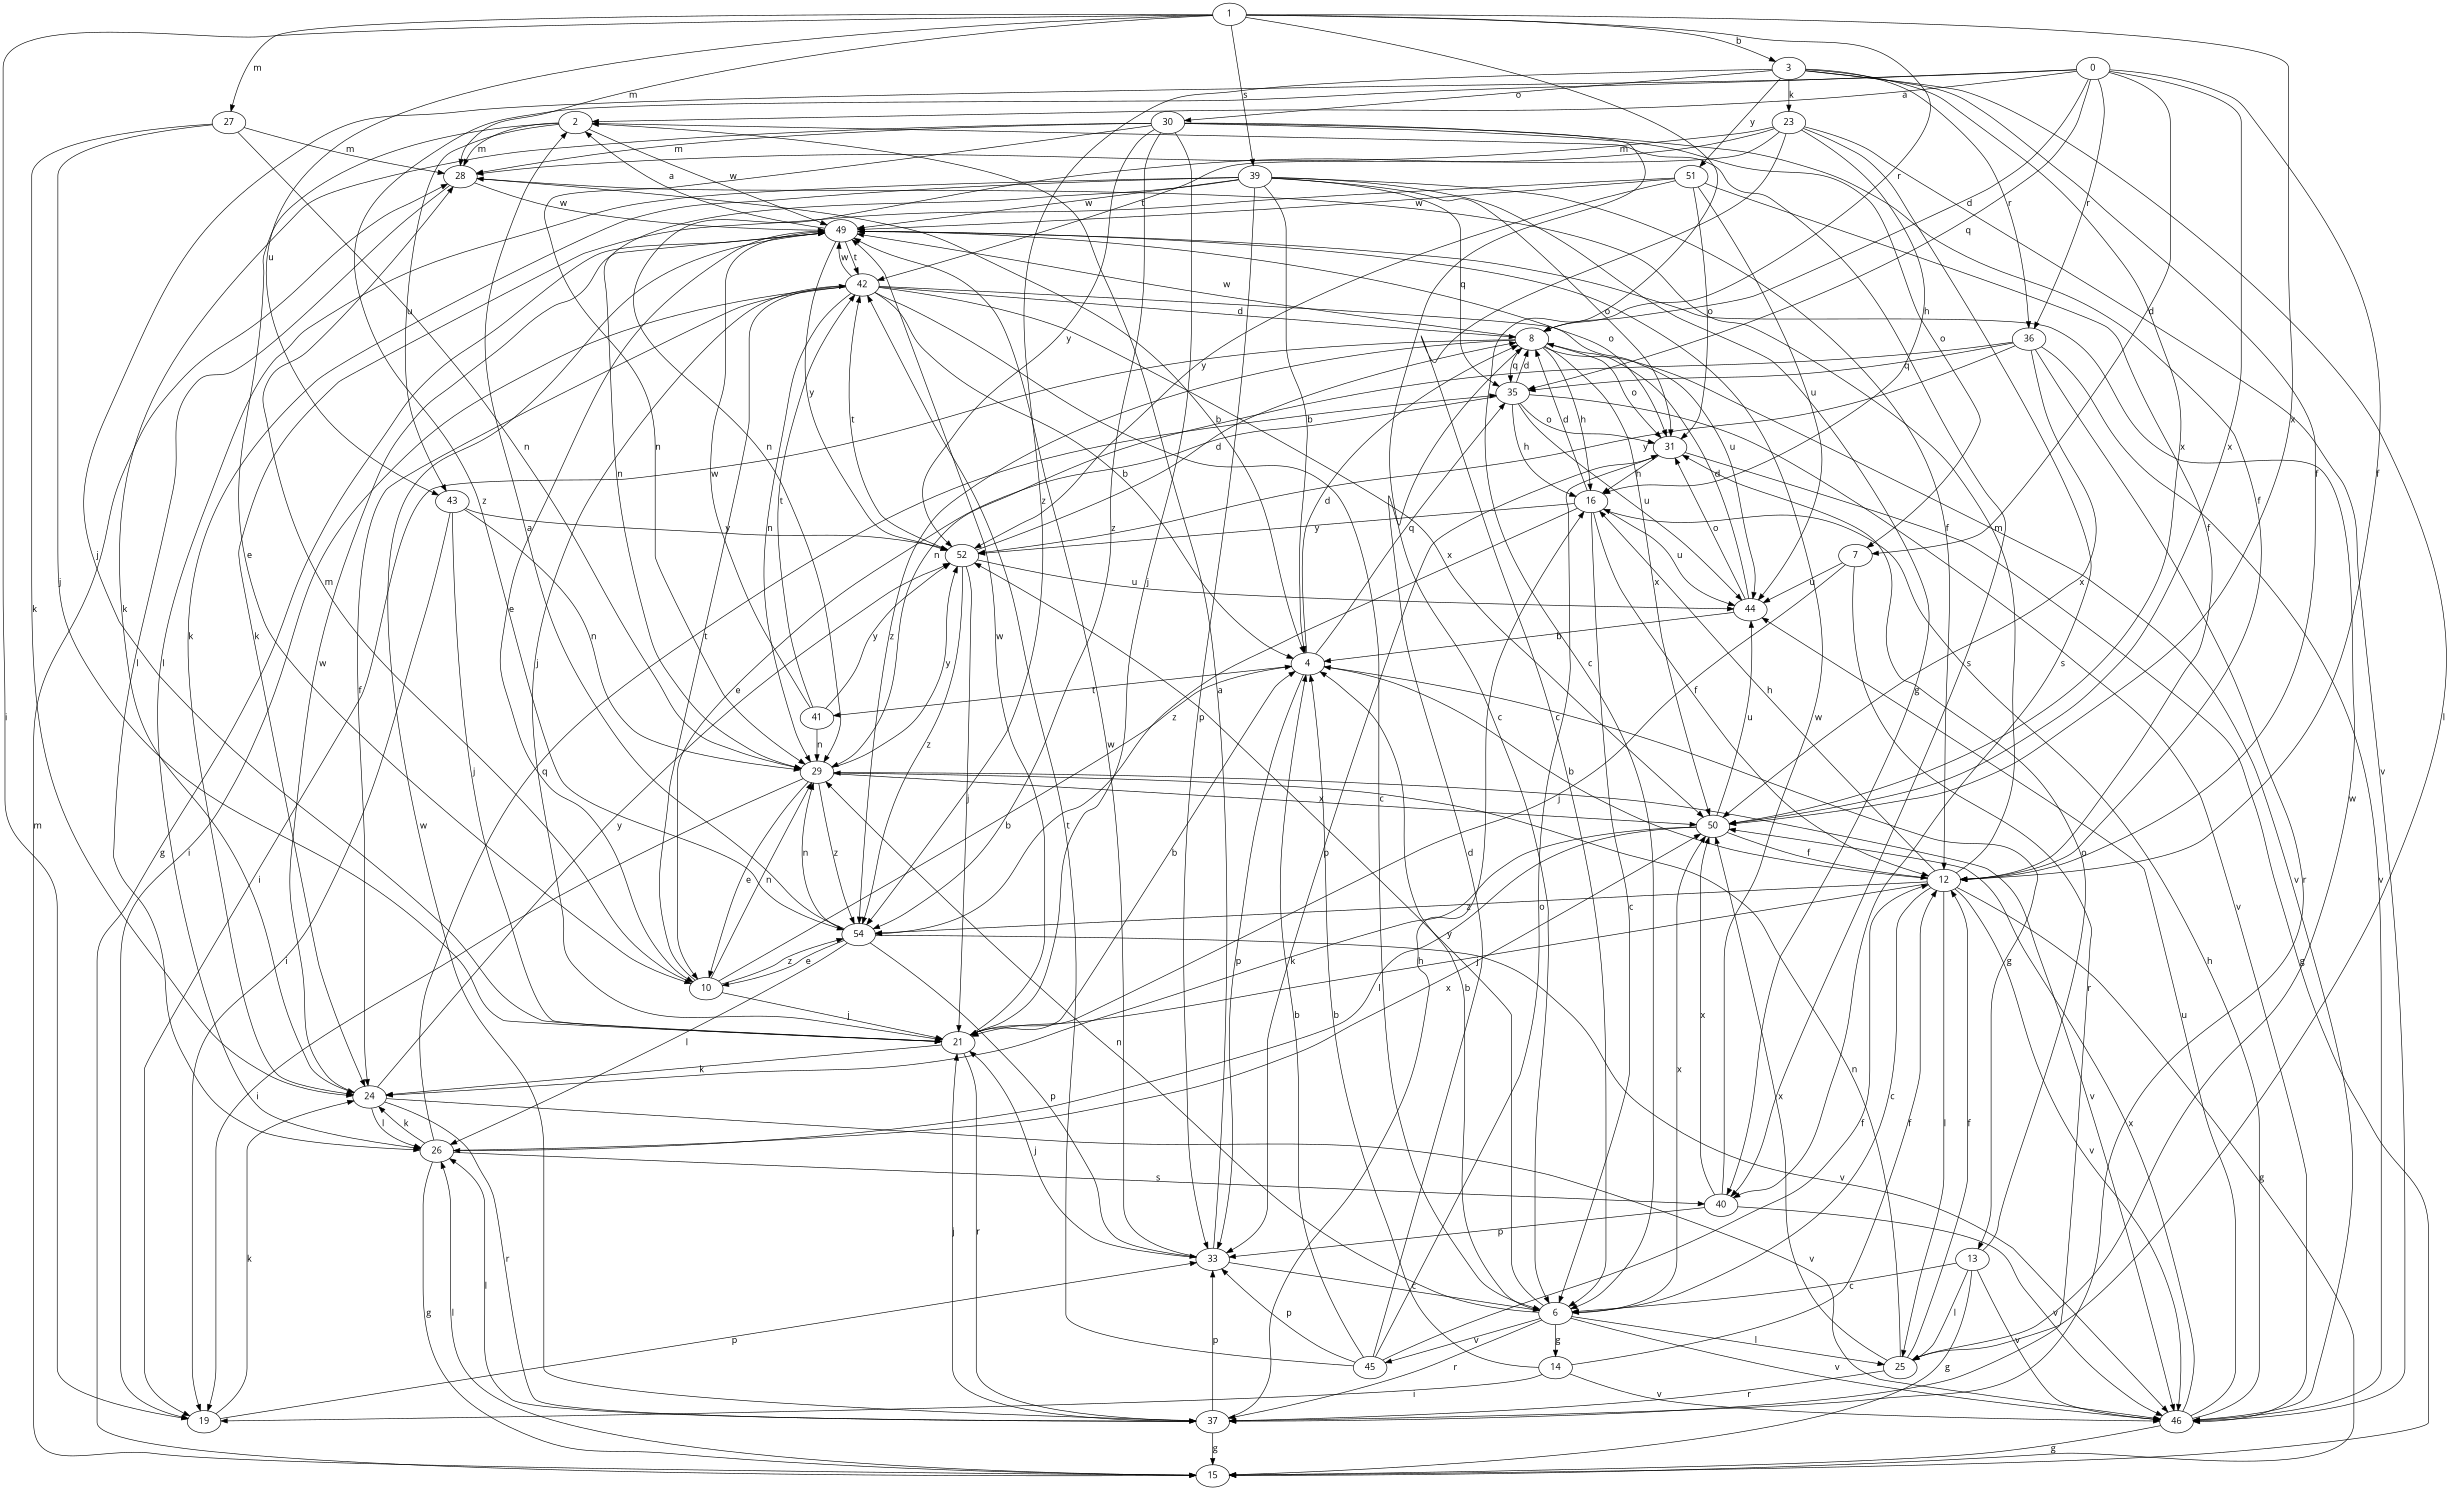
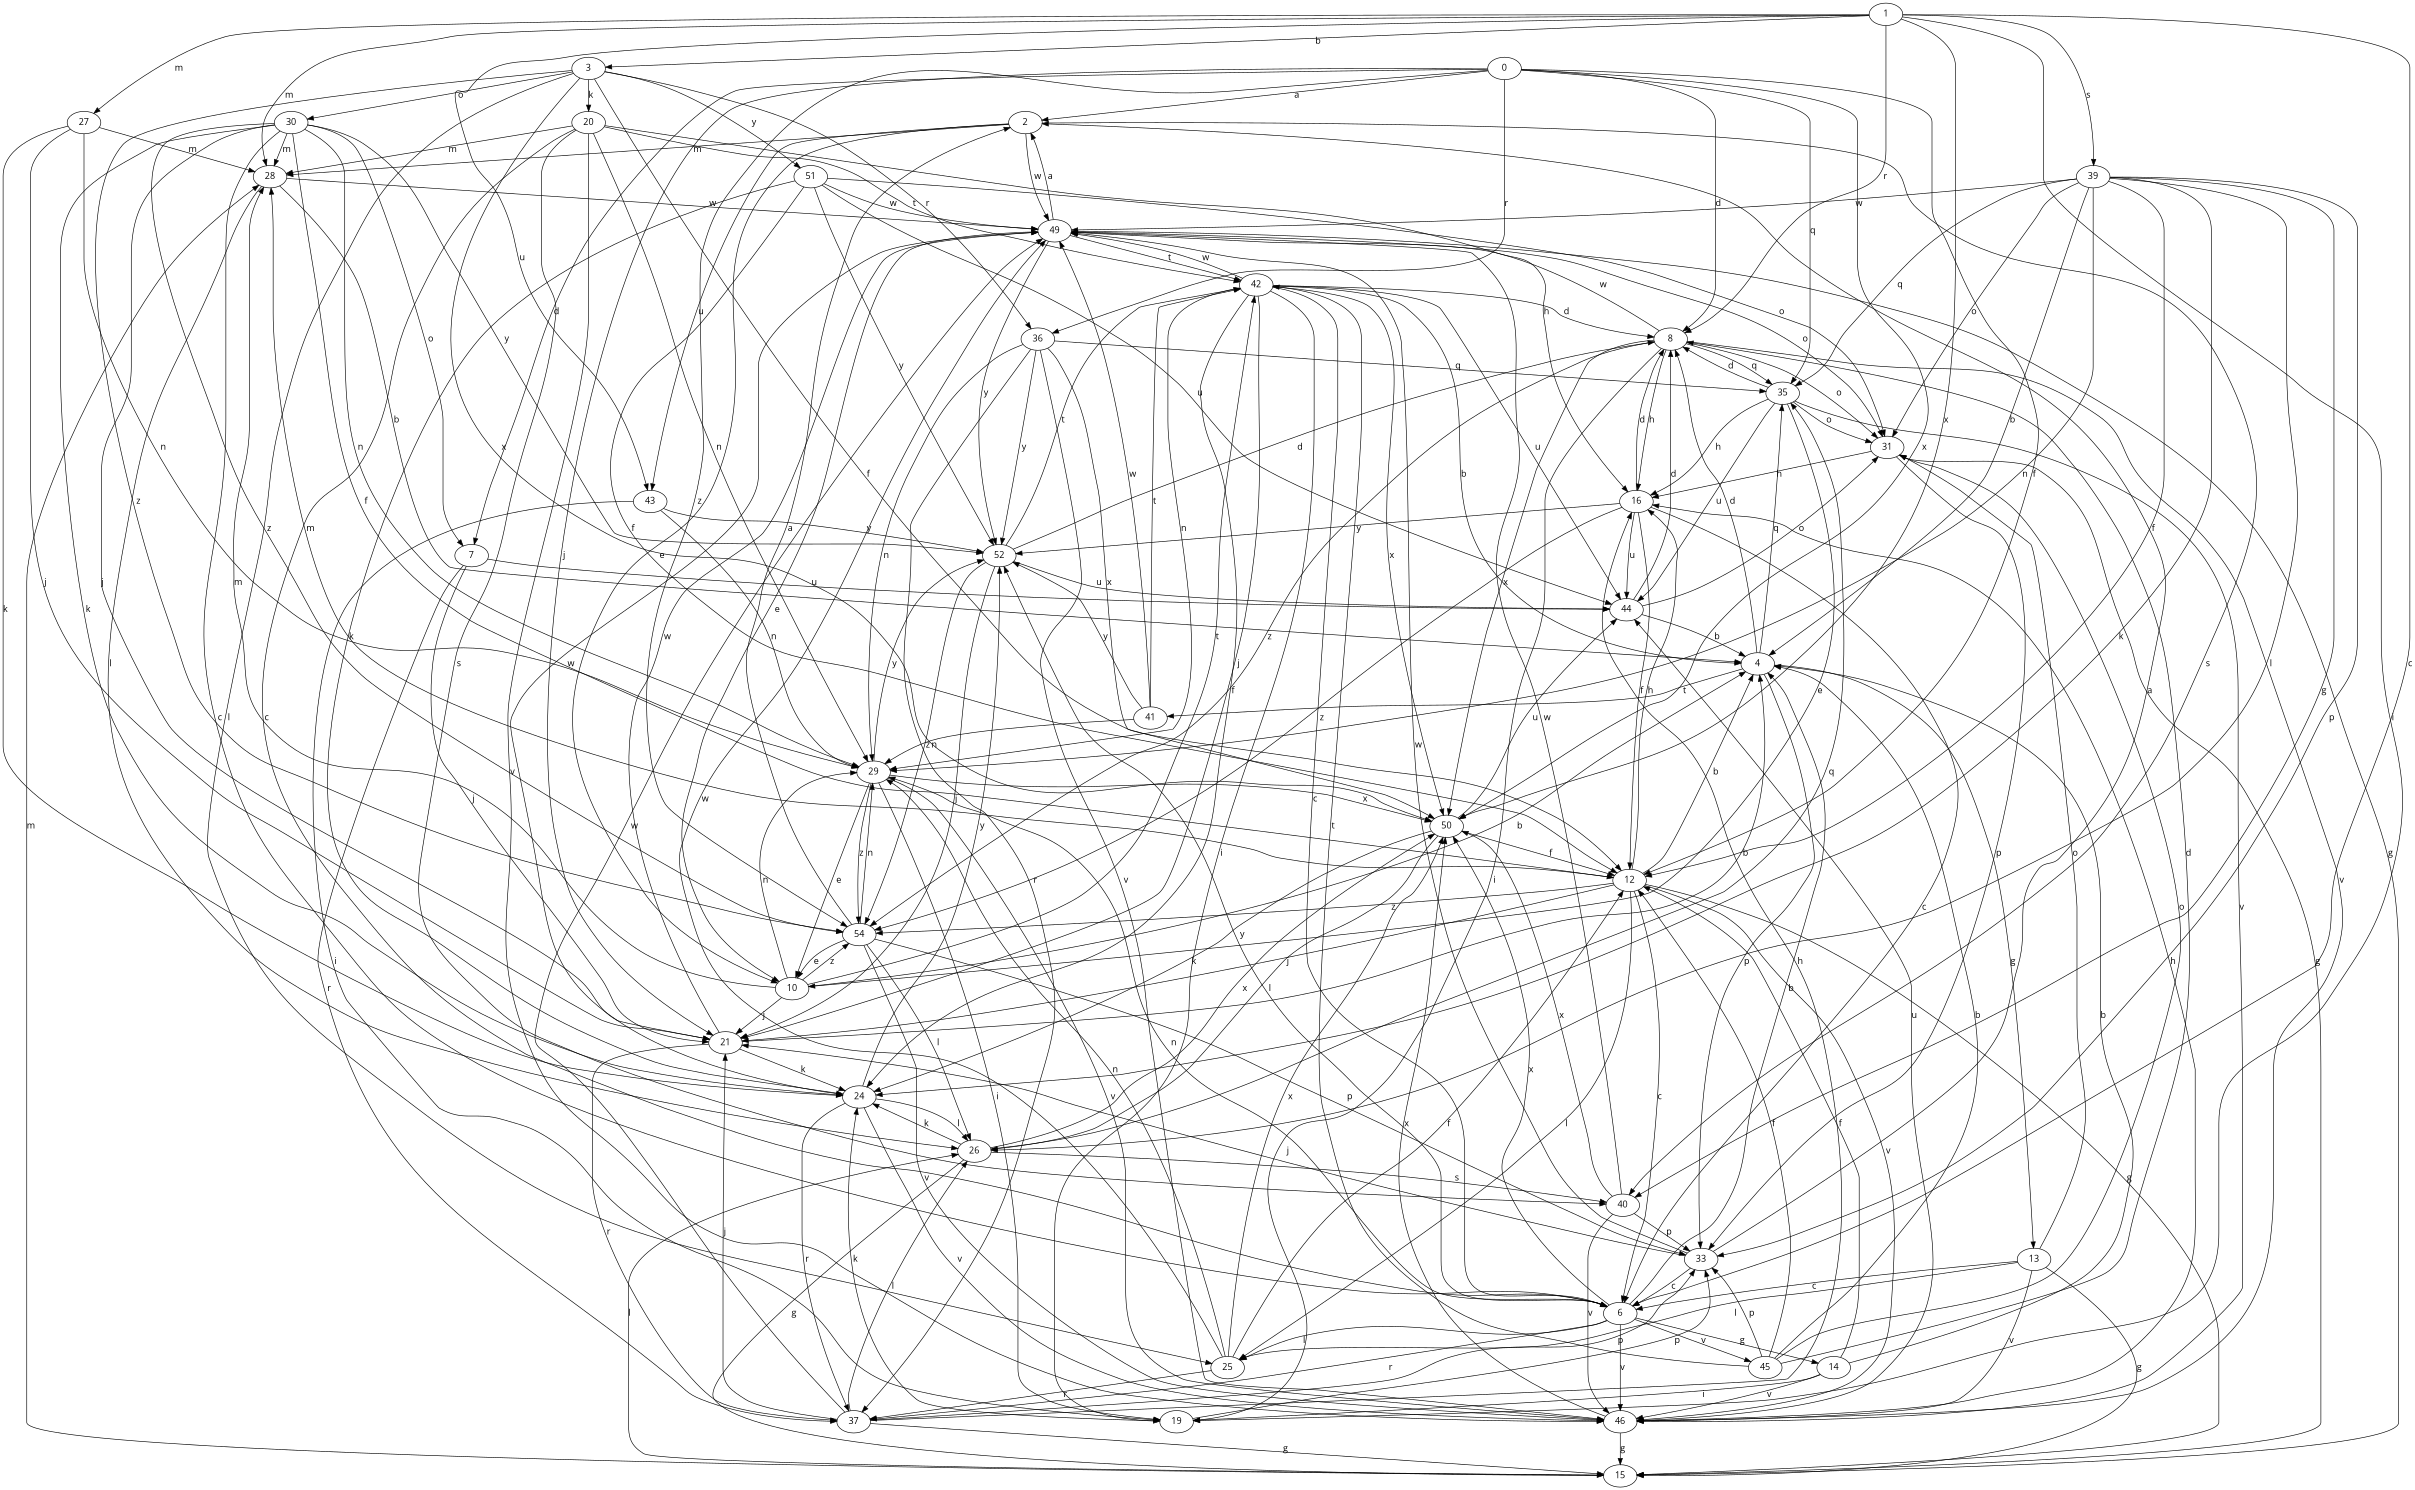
  strict digraph {
    fontname="Open Sans"
    node [fontname="Open Sans"]
    edge [fontname="Open Sans"]
    0
    2
    7
    8
    12
    21
    35
    36
    50
    54
    28
    43
    10
    40
    49
    37
    44
    19
    46
    16
    31
    6
    25
    4
    15
    24
    29
    52
    26
    33
    1
    3
    27
    39
-   23
+   23 [label=20]
    30
    51
    14
    45
    42
    13
    41
    0 -> 2 [label=a]
    0 -> 7 [label=d]
    0 -> 8 [label=d]
    0 -> 12 [label=f]
    0 -> 21 [label=j]
    0 -> 35 [label=q]
    0 -> 36 [label=r]
    0 -> 50 [label=x]
    0 -> 54 [label=z]
    2 -> 28 [label=m]
    2 -> 43 [label=u]
    2 -> 10 [label=e]
    2 -> 40 [label=s]
    2 -> 49 [label=w]
    7 -> 21 [label=j]
    7 -> 37 [label=r]
    7 -> 44 [label=u]
    8 -> 35 [label=q]
    8 -> 50 [label=x]
    8 -> 54 [label=z]
    8 -> 49 [label=w]
    8 -> 19 [label=i]
    8 -> 46 [label=v]
    8 -> 16 [label=h]
    8 -> 31 [label=o]
    12 -> 21 [label=j]
    12 -> 54 [label=z]
    12 -> 28 [label=m]
    12 -> 46 [label=v]
    12 -> 16 [label=h]
    12 -> 6 [label=c]
    12 -> 25 [label=l]
    12 -> 4 [label=b]
    12 -> 15 [label=g]
    21 -> 49 [label=w]
    21 -> 37 [label=r]
    21 -> 4 [label=b]
    21 -> 24 [label=k]
    35 -> 8 [label=d]
    35 -> 10 [label=e]
    35 -> 44 [label=u]
    35 -> 46 [label=v]
    35 -> 16 [label=h]
    35 -> 31 [label=o]
    36 -> 35 [label=q]
    36 -> 50 [label=x]
    36 -> 37 [label=r]
    36 -> 46 [label=v]
    36 -> 29 [label=n]
    36 -> 52 [label=y]
    50 -> 12 [label=f]
    50 -> 44 [label=u]
    50 -> 24 [label=k]
    50 -> 26 [label=l]
    54 -> 2 [label=a]
    54 -> 10 [label=e]
    54 -> 46 [label=v]
    54 -> 29 [label=n]
    54 -> 26 [label=l]
    54 -> 33 [label=p]
    28 -> 49 [label=w]
    28 -> 4 [label=b]
    28 -> 26 [label=l]
-   43 -> 21 [label=j]
    43 -> 19 [label=i]
    43 -> 29 [label=n]
    43 -> 52 [label=y]
    10 -> 21 [label=j]
    10 -> 54 [label=z]
    10 -> 28 [label=m]
    10 -> 4 [label=b]
    10 -> 29 [label=n]
    10 -> 42 [label=t]
    40 -> 50 [label=x]
    40 -> 49 [label=w]
    40 -> 46 [label=v]
    40 -> 33 [label=p]
    49 -> 2 [label=a]
    49 -> 10 [label=e]
    49 -> 31 [label=o]
    49 -> 15 [label=g]
    49 -> 52 [label=y]
    49 -> 42 [label=t]
    37 -> 21 [label=j]
    37 -> 49 [label=w]
    37 -> 16 [label=h]
    37 -> 15 [label=g]
    37 -> 26 [label=l]
    37 -> 33 [label=p]
    44 -> 8 [label=d]
    44 -> 31 [label=o]
    44 -> 4 [label=b]
    19 -> 24 [label=k]
    19 -> 33 [label=p]
    46 -> 50 [label=x]
    46 -> 44 [label=u]
    46 -> 16 [label=h]
    46 -> 15 [label=g]
    16 -> 8 [label=d]
    16 -> 12 [label=f]
    16 -> 54 [label=z]
    16 -> 44 [label=u]
    16 -> 6 [label=c]
    16 -> 52 [label=y]
    31 -> 16 [label=h]
    31 -> 15 [label=g]
    31 -> 33 [label=p]
    6 -> 50 [label=x]
    6 -> 37 [label=r]
    6 -> 46 [label=v]
    6 -> 25 [label=l]
    6 -> 4 [label=b]
    6 -> 29 [label=n]
    6 -> 52 [label=y]
    6 -> 14 [label=g]
    6 -> 45 [label=v]
    25 -> 12 [label=f]
    25 -> 50 [label=x]
    25 -> 49 [label=w]
    25 -> 37 [label=r]
    25 -> 29 [label=n]
    4 -> 8 [label=d]
    4 -> 35 [label=q]
    4 -> 33 [label=p]
    4 -> 13 [label=g]
    4 -> 41 [label=t]
    15 -> 28 [label=m]
    15 -> 26 [label=l]
    24 -> 49 [label=w]
    24 -> 37 [label=r]
    24 -> 46 [label=v]
    24 -> 52 [label=y]
    24 -> 26 [label=l]
    29 -> 50 [label=x]
    29 -> 54 [label=z]
    29 -> 10 [label=e]
    29 -> 19 [label=i]
    29 -> 46 [label=v]
    29 -> 52 [label=y]
    52 -> 8 [label=d]
    52 -> 21 [label=j]
    52 -> 54 [label=z]
    52 -> 44 [label=u]
    52 -> 42 [label=t]
    26 -> 35 [label=q]
    26 -> 50 [label=x]
    26 -> 40 [label=s]
    26 -> 15 [label=g]
    26 -> 24 [label=k]
    33 -> 2 [label=a]
    33 -> 21 [label=j]
    33 -> 49 [label=w]
    33 -> 6 [label=c]
    1 -> 8 [label=r]
    1 -> 50 [label=x]
    1 -> 28 [label=m]
    1 -> 43 [label=u]
    1 -> 19 [label=i]
    1 -> 6 [label=c]
    1 -> 3 [label=b]
    1 -> 27 [label=m]
    1 -> 39 [label=s]
    3 -> 12 [label=f]
    3 -> 36 [label=r]
    3 -> 50 [label=x]
    3 -> 54 [label=z]
    3 -> 25 [label=l]
    3 -> 23 [label=k]
    3 -> 30 [label=o]
    3 -> 51 [label=y]
    27 -> 21 [label=j]
    27 -> 28 [label=m]
    27 -> 24 [label=k]
    27 -> 29 [label=n]
    39 -> 12 [label=f]
    39 -> 35 [label=q]
    39 -> 40 [label=g]
    39 -> 49 [label=w]
    39 -> 31 [label=o]
    39 -> 4 [label=b]
    39 -> 24 [label=k]
    39 -> 29 [label=n]
    39 -> 26 [label=l]
    39 -> 33 [label=p]
    23 -> 28 [label=m]
    23 -> 40 [label=s]
    23 -> 46 [label=v]
    23 -> 16 [label=h]
    23 -> 6 [label=c]
    23 -> 29 [label=n]
    23 -> 42 [label=t]
    30 -> 7 [label=o]
    30 -> 12 [label=f]
    30 -> 21 [label=j]
    30 -> 54 [label=z]
    30 -> 28 [label=m]
    30 -> 6 [label=c]
    30 -> 24 [label=k]
    30 -> 29 [label=n]
    30 -> 52 [label=y]
    51 -> 12 [label=f]
    51 -> 49 [label=w]
    51 -> 44 [label=u]
    51 -> 31 [label=o]
    51 -> 24 [label=k]
    51 -> 52 [label=y]
    14 -> 12 [label=f]
    14 -> 19 [label=i]
    14 -> 46 [label=v]
    14 -> 4 [label=b]
    45 -> 8 [label=d]
    45 -> 12 [label=f]
    45 -> 31 [label=o]
    45 -> 4 [label=b]
    45 -> 33 [label=p]
    45 -> 42 [label=t]
    42 -> 8 [label=d]
    42 -> 21 [label=j]
    42 -> 50 [label=x]
    42 -> 49 [label=w]
    42 -> 44 [label=u]
    42 -> 19 [label=i]
    42 -> 6 [label=c]
    42 -> 4 [label=b]
    42 -> 24 [label=f]
    42 -> 29 [label=n]
    13 -> 46 [label=v]
    13 -> 31 [label=o]
    13 -> 6 [label=c]
    13 -> 25 [label=l]
    13 -> 15 [label=g]
    41 -> 49 [label=w]
    41 -> 29 [label=n]
    41 -> 52 [label=y]
    41 -> 42 [label=t]
  }
